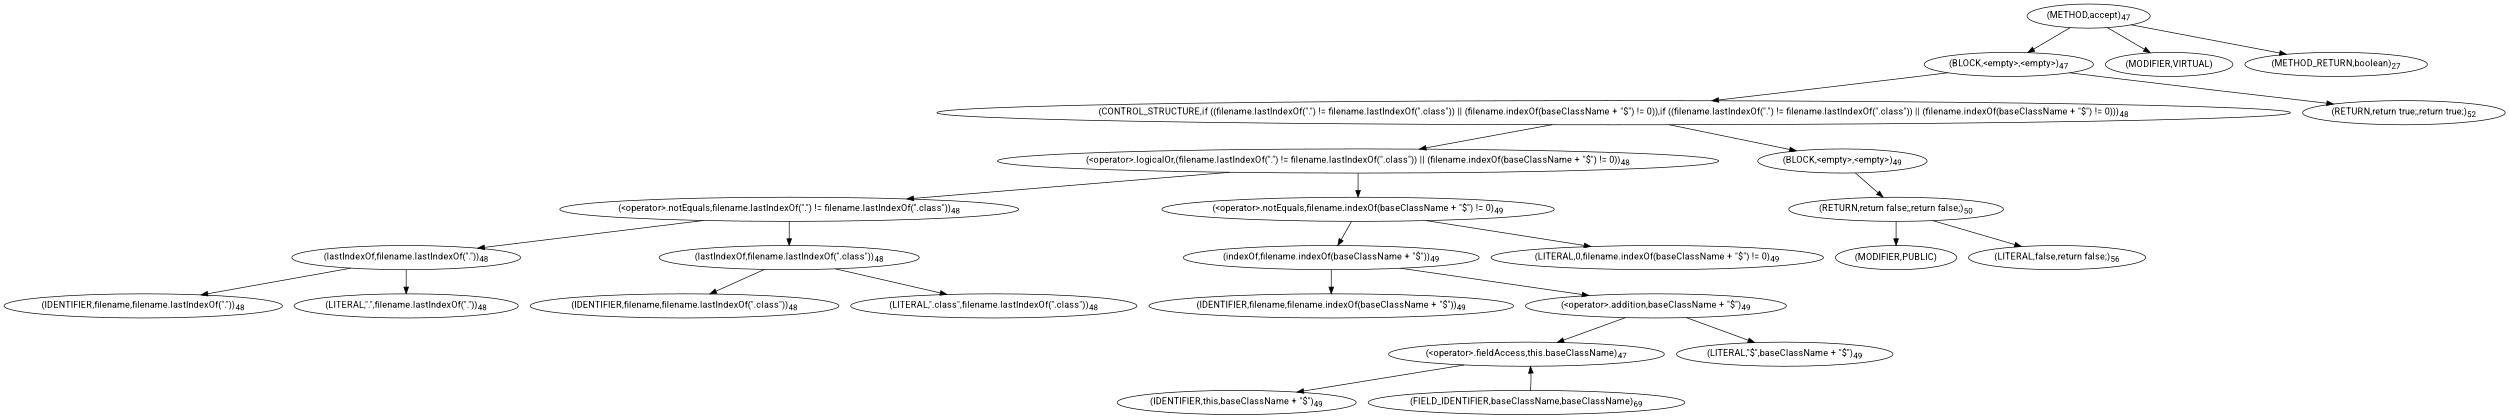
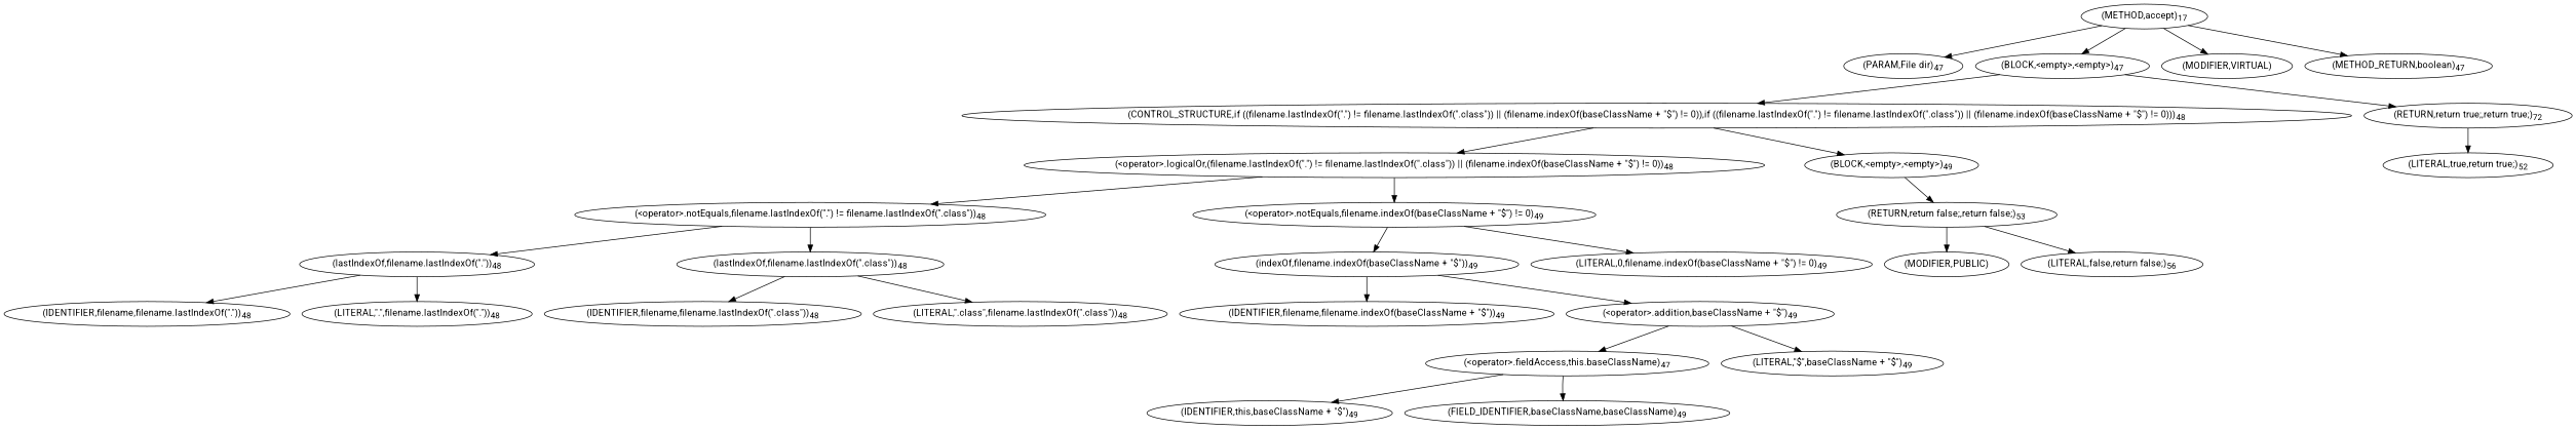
  digraph {
    fontname=Roboto
    node [fontname=Roboto]
    edge [fontname=Roboto]
-   n1 [label=<(METHOD,accept)<SUB>47</SUB>>]
+   n1 [label=<(METHOD,accept)<SUB>17</SUB>>]
+   n2 [label=<(PARAM,File dir)<SUB>47</SUB>>]
    n3 [label=<(BLOCK,&lt;empty&gt;,&lt;empty&gt;)<SUB>47</SUB>>]
    n4 [label=<(MODIFIER,VIRTUAL)>]
-   n5 [label=<(METHOD_RETURN,boolean)<SUB>27</SUB>>]
+   n5 [label=<(METHOD_RETURN,boolean)<SUB>47</SUB>>]
    n6 [label=<(CONTROL_STRUCTURE,if ((filename.lastIndexOf(&quot;.&quot;) != filename.lastIndexOf(&quot;.class&quot;)) || (filename.indexOf(baseClassName + &quot;$&quot;) != 0)),if ((filename.lastIndexOf(&quot;.&quot;) != filename.lastIndexOf(&quot;.class&quot;)) || (filename.indexOf(baseClassName + &quot;$&quot;) != 0)))<SUB>48</SUB>>]
-   n7 [label=<(RETURN,return true;,return true;)<SUB>52</SUB>>]
+   n7 [label=<(RETURN,return true;,return true;)<SUB>72</SUB>>]
    n8 [label=<(MODIFIER,PUBLIC)>]
    n9 [label=<(&lt;operator&gt;.logicalOr,(filename.lastIndexOf(&quot;.&quot;) != filename.lastIndexOf(&quot;.class&quot;)) || (filename.indexOf(baseClassName + &quot;$&quot;) != 0))<SUB>48</SUB>>]
    n10 [label=<(BLOCK,&lt;empty&gt;,&lt;empty&gt;)<SUB>49</SUB>>]
+   n11 [label=<(LITERAL,true,return true;)<SUB>52</SUB>>]
    n12 [label=<(&lt;operator&gt;.notEquals,filename.lastIndexOf(&quot;.&quot;) != filename.lastIndexOf(&quot;.class&quot;))<SUB>48</SUB>>]
    n13 [label=<(&lt;operator&gt;.notEquals,filename.indexOf(baseClassName + &quot;$&quot;) != 0)<SUB>49</SUB>>]
-   n14 [label=<(RETURN,return false;,return false;)<SUB>50</SUB>>]
+   n14 [label=<(RETURN,return false;,return false;)<SUB>53</SUB>>]
    n15 [label=<(lastIndexOf,filename.lastIndexOf(&quot;.&quot;))<SUB>48</SUB>>]
    n16 [label=<(lastIndexOf,filename.lastIndexOf(&quot;.class&quot;))<SUB>48</SUB>>]
    n17 [label=<(indexOf,filename.indexOf(baseClassName + &quot;$&quot;))<SUB>49</SUB>>]
    n18 [label=<(LITERAL,0,filename.indexOf(baseClassName + &quot;$&quot;) != 0)<SUB>49</SUB>>]
    n19 [label=<(IDENTIFIER,filename,filename.lastIndexOf(&quot;.&quot;))<SUB>48</SUB>>]
    n20 [label=<(LITERAL,&quot;.&quot;,filename.lastIndexOf(&quot;.&quot;))<SUB>48</SUB>>]
    n21 [label=<(IDENTIFIER,filename,filename.lastIndexOf(&quot;.class&quot;))<SUB>48</SUB>>]
    n22 [label=<(LITERAL,&quot;.class&quot;,filename.lastIndexOf(&quot;.class&quot;))<SUB>48</SUB>>]
    n23 [label=<(IDENTIFIER,filename,filename.indexOf(baseClassName + &quot;$&quot;))<SUB>49</SUB>>]
    n24 [label=<(&lt;operator&gt;.addition,baseClassName + &quot;$&quot;)<SUB>49</SUB>>]
    n25 [label=<(&lt;operator&gt;.fieldAccess,this.baseClassName)<SUB>47</SUB>>]
    n26 [label=<(LITERAL,&quot;$&quot;,baseClassName + &quot;$&quot;)<SUB>49</SUB>>]
    n27 [label=<(IDENTIFIER,this,baseClassName + &quot;$&quot;)<SUB>49</SUB>>]
-   n28 [label=<(FIELD_IDENTIFIER,baseClassName,baseClassName)<SUB>69</SUB>>]
+   n28 [label=<(FIELD_IDENTIFIER,baseClassName,baseClassName)<SUB>49</SUB>>]
    n29 [label=<(LITERAL,false,return false;)<SUB>56</SUB>>]
+   n1 -> n2
    n1 -> n3
    n1 -> n4
    n1 -> n5
    n3 -> n6
    n3 -> n7
    n6 -> n9
    n6 -> n10
+   n7 -> n11
    n9 -> n12
    n9 -> n13
    n10 -> n14
    n12 -> n15
    n12 -> n16
    n13 -> n17
    n13 -> n18
    n14 -> n8
    n14 -> n29
    n15 -> n19
    n15 -> n20
    n16 -> n21
    n16 -> n22
    n17 -> n23
    n17 -> n24
    n24 -> n25
    n24 -> n26
    n25 -> n27
-   n28 -> n25
+   n25 -> n28
  }
